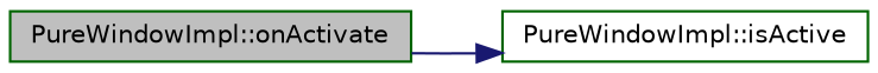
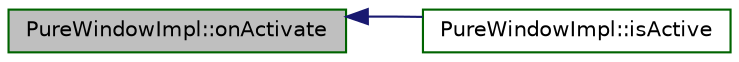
  digraph {
    rankdir=LR
    node [color=darkgreen fontname=Helvetica fontsize=10 shape=record style=filled]
    n1 [fillcolor=grey75 fontcolor=black height=0.2 label="PureWindowImpl::onActivate" width=0.4]
    n2 [fillcolor=white height=0.2 label="PureWindowImpl::isActive" width=0.4]
-   n1 -> n2 [color=midnightblue fontname=Helvetica fontsize=10 labelfontname=Helvetica labelfontsize=10 style=solid]
+   n2 -> n1 [color=midnightblue fontname=Helvetica fontsize=10 labelfontname=Helvetica labelfontsize=10 style=solid]
  }
